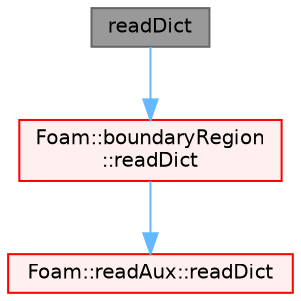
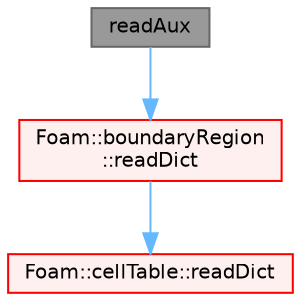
  digraph {
    rankdir=TB
    node [color=red fillcolor="#FFF0F0" fontname=Helvetica fontsize=10 shape=box style=filled]
    edge [color=steelblue1 fontname=Helvetica fontsize=10 labelfontname=Helvetica labelfontsize=10 style=solid]
-   n1 [color=gray40 fillcolor=grey60 fontcolor=black height=0.2 label=readDict width=0.4]
+   n1 [color=gray40 fillcolor=grey60 fontcolor=black height=0.2 label=readAux width=0.4]
    n2 [height=0.2 label="Foam::boundaryRegion\l::readDict" width=0.4]
-   n3 [height=0.2 label="Foam::readAux::readDict" width=0.4]
+   n3 [height=0.2 label="Foam::cellTable::readDict" width=0.4]
    n1 -> n2
    n2 -> n3
  }
